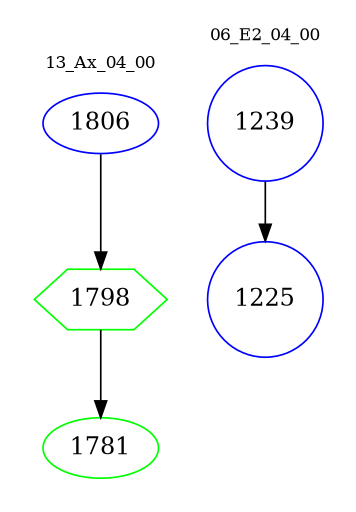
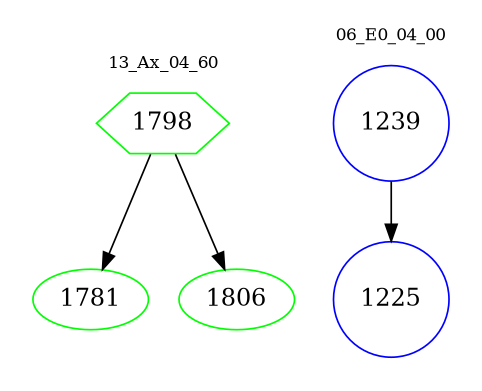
  digraph {
    node [color=blue shape=ellipse]
    edge [color=black]
    n1 [color=green label=1798 shape=hexagon]
    n2 [color=green label=1781]
-   n3 [label=1806]
+   n3 [color=green label=1806]
    n4 [label=1239 shape=circle]
    n5 [label=1225 shape=circle]
    subgraph cluster_1 {
      color=white
      fontsize=10
-     label="13_Ax_04_00"
+     label="13_Ax_04_60"
      n1
      n2
      n3
    }
    subgraph cluster_2 {
      color=white
      fontsize=10
-     label="06_E2_04_00"
+     label="06_E0_04_00"
      n4
      n5
    }
    n1 -> n2
-   n3 -> n1
+   n1 -> n3
    n4 -> n5
  }
